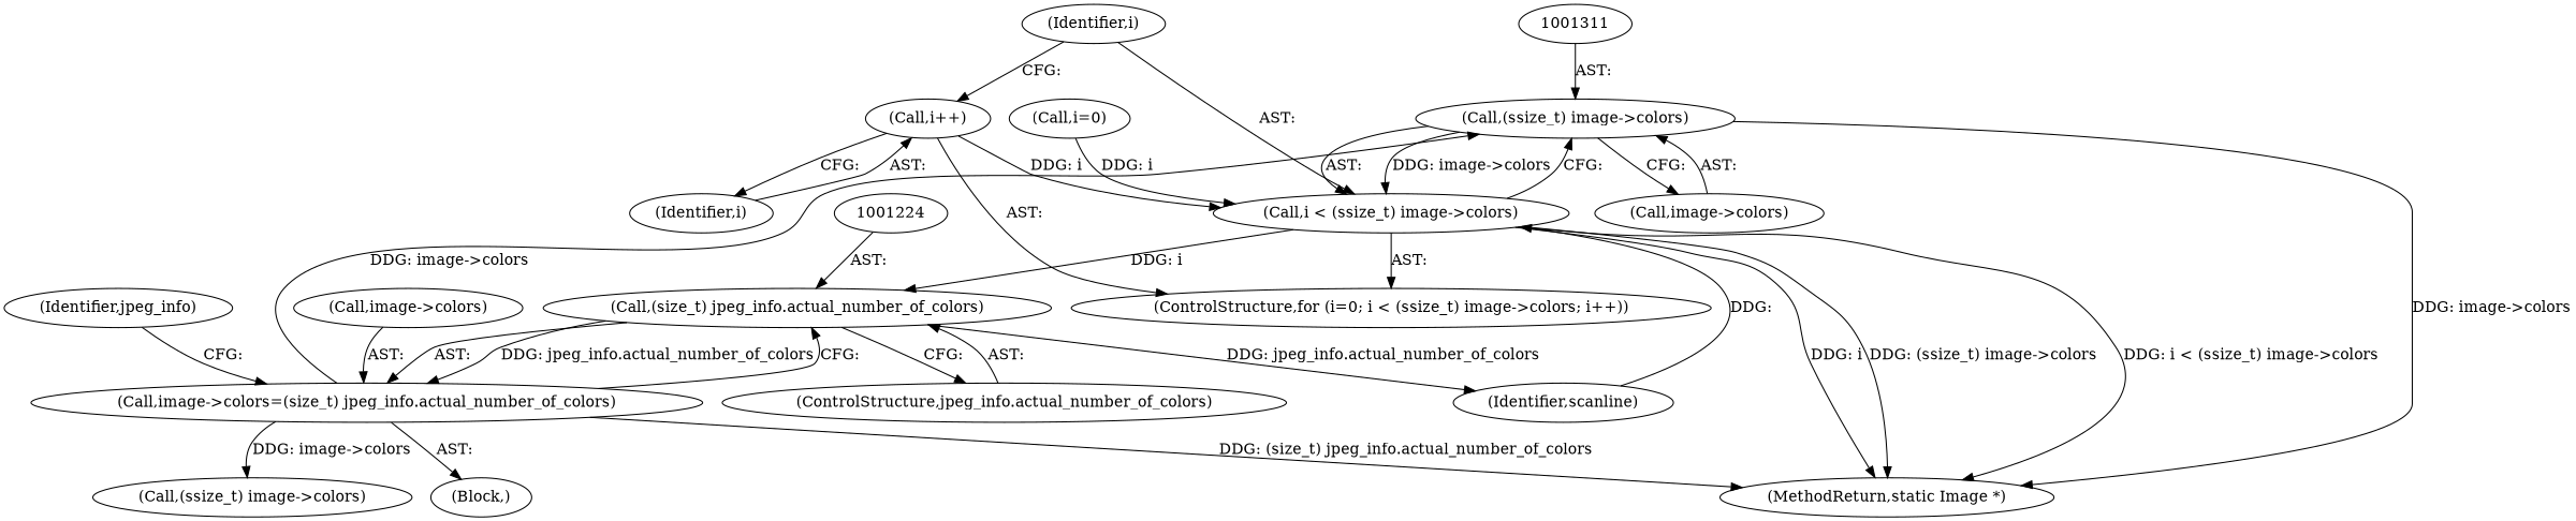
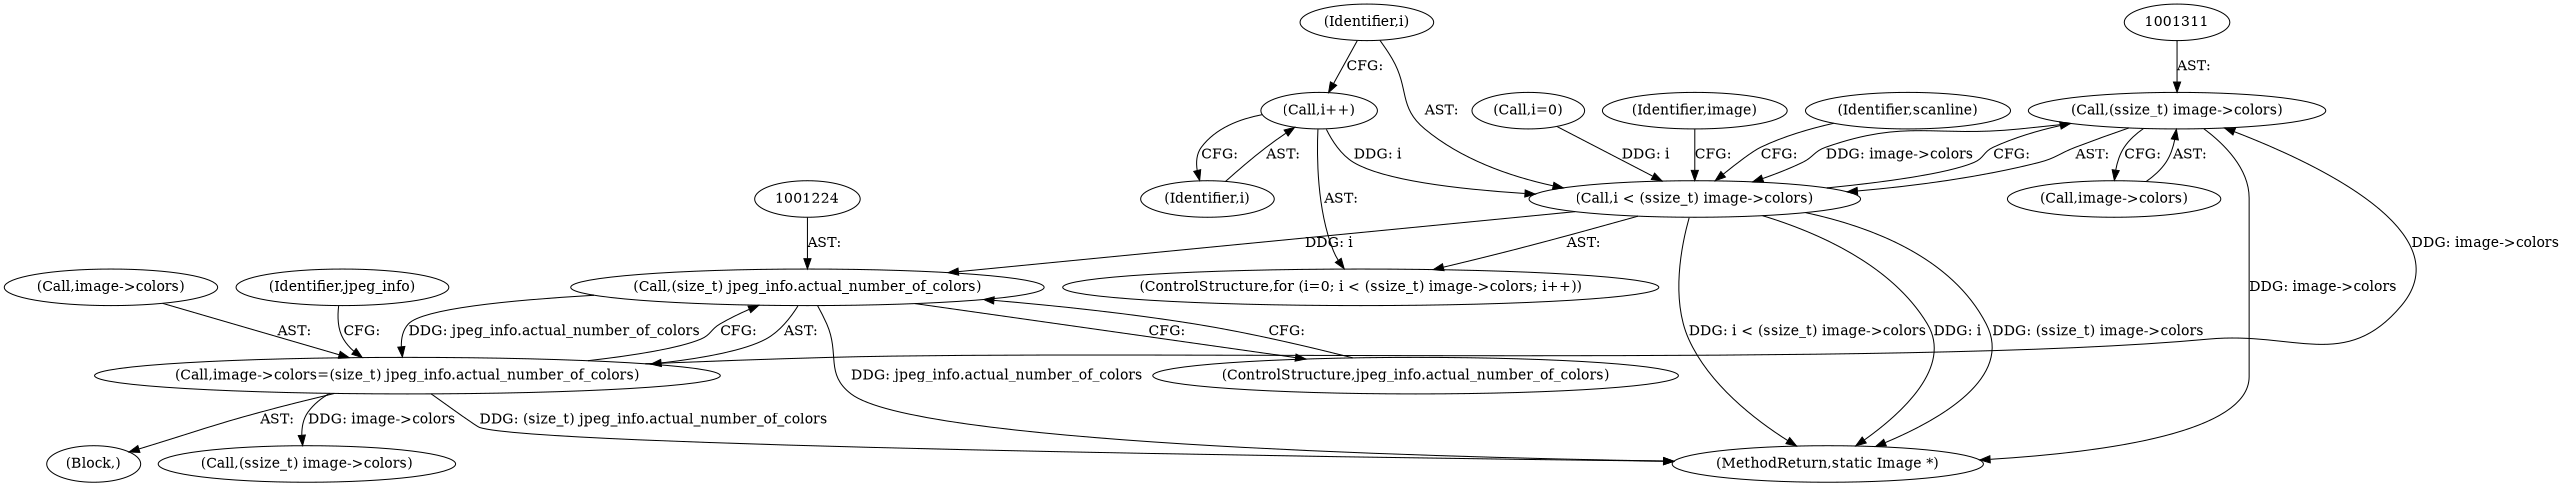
  digraph {
    n1 [label="(Call,(ssize_t) image->colors)"]
    n2 [label="(Call,i < (ssize_t) image->colors)"]
    n3 [label="(Call,image->colors)"]
    n4 [label="(MethodReturn,static Image *)"]
    n5 [label="(Call,(size_t) jpeg_info.actual_number_of_colors)"]
    n6 [label="(ControlStructure,for (i=0; i < (ssize_t) image->colors; i++))"]
    n7 [label="(Call,image->colors=(size_t) jpeg_info.actual_number_of_colors)"]
    n8 [label="(Block,)"]
    n9 [label="(Call,(ssize_t) image->colors)"]
    n10 [label="(ControlStructure,jpeg_info.actual_number_of_colors)"]
    n11 [label="(Call,i++)"]
    n12 [label="(Identifier,i)"]
    n13 [label="(Call,i=0)"]
    n14 [label="(Call,image->colors)"]
    n15 [label="(Identifier,jpeg_info)"]
+   n16 [label="(Identifier,image)"]
    n17 [label="(Identifier,scanline)"]
    n18 [label="(Identifier,i)"]
    1001311
    1001224
    n1 -> n2 [label="AST: "]
    n1 -> n2 [label="DDG: image->colors"]
    n1 -> n3 [label="CFG: "]
    n1 -> n4 [label="DDG: image->colors"]
    n2 -> n1 [label="CFG: "]
    n2 -> n4 [label="DDG: i < (ssize_t) image->colors"]
    n2 -> n4 [label="DDG: i"]
    n2 -> n4 [label="DDG: (ssize_t) image->colors"]
    n2 -> n5 [label="DDG: i"]
    n2 -> n6 [label="AST: "]
    n3 -> n1 [label="AST: "]
-   n5 -> n17 [label="DDG: jpeg_info.actual_number_of_colors"]
+   n5 -> n4 [label="DDG: jpeg_info.actual_number_of_colors"]
    n5 -> n7 [label="AST: "]
    n5 -> n7 [label="DDG: jpeg_info.actual_number_of_colors"]
    n5 -> n10 [label="CFG: "]
    n7 -> n1 [label="DDG: image->colors"]
    n7 -> n4 [label="DDG: (size_t) jpeg_info.actual_number_of_colors"]
    n7 -> n5 [label="CFG: "]
    n7 -> n8 [label="AST: "]
    n7 -> n9 [label="DDG: image->colors"]
-   n10 -> n5 [label="AST: "]
+   n10 -> n5 [label="CFG: "]
    n11 -> n2 [label="DDG: i"]
    n11 -> n6 [label="AST: "]
    n11 -> n12 [label="CFG: "]
    n12 -> n11 [label="AST: "]
    n13 -> n2 [label="DDG: i"]
    n14 -> n7 [label="AST: "]
    n15 -> n7 [label="CFG: "]
-   n17 -> n2 [label="DDG: "]
+   n16 -> n2 [label="CFG: "]
+   n17 -> n2 [label="CFG: "]
    n18 -> n2 [label="AST: "]
    n18 -> n11 [label="CFG: "]
    1001311 -> n1 [label="AST: "]
    1001224 -> n5 [label="AST: "]
  }
